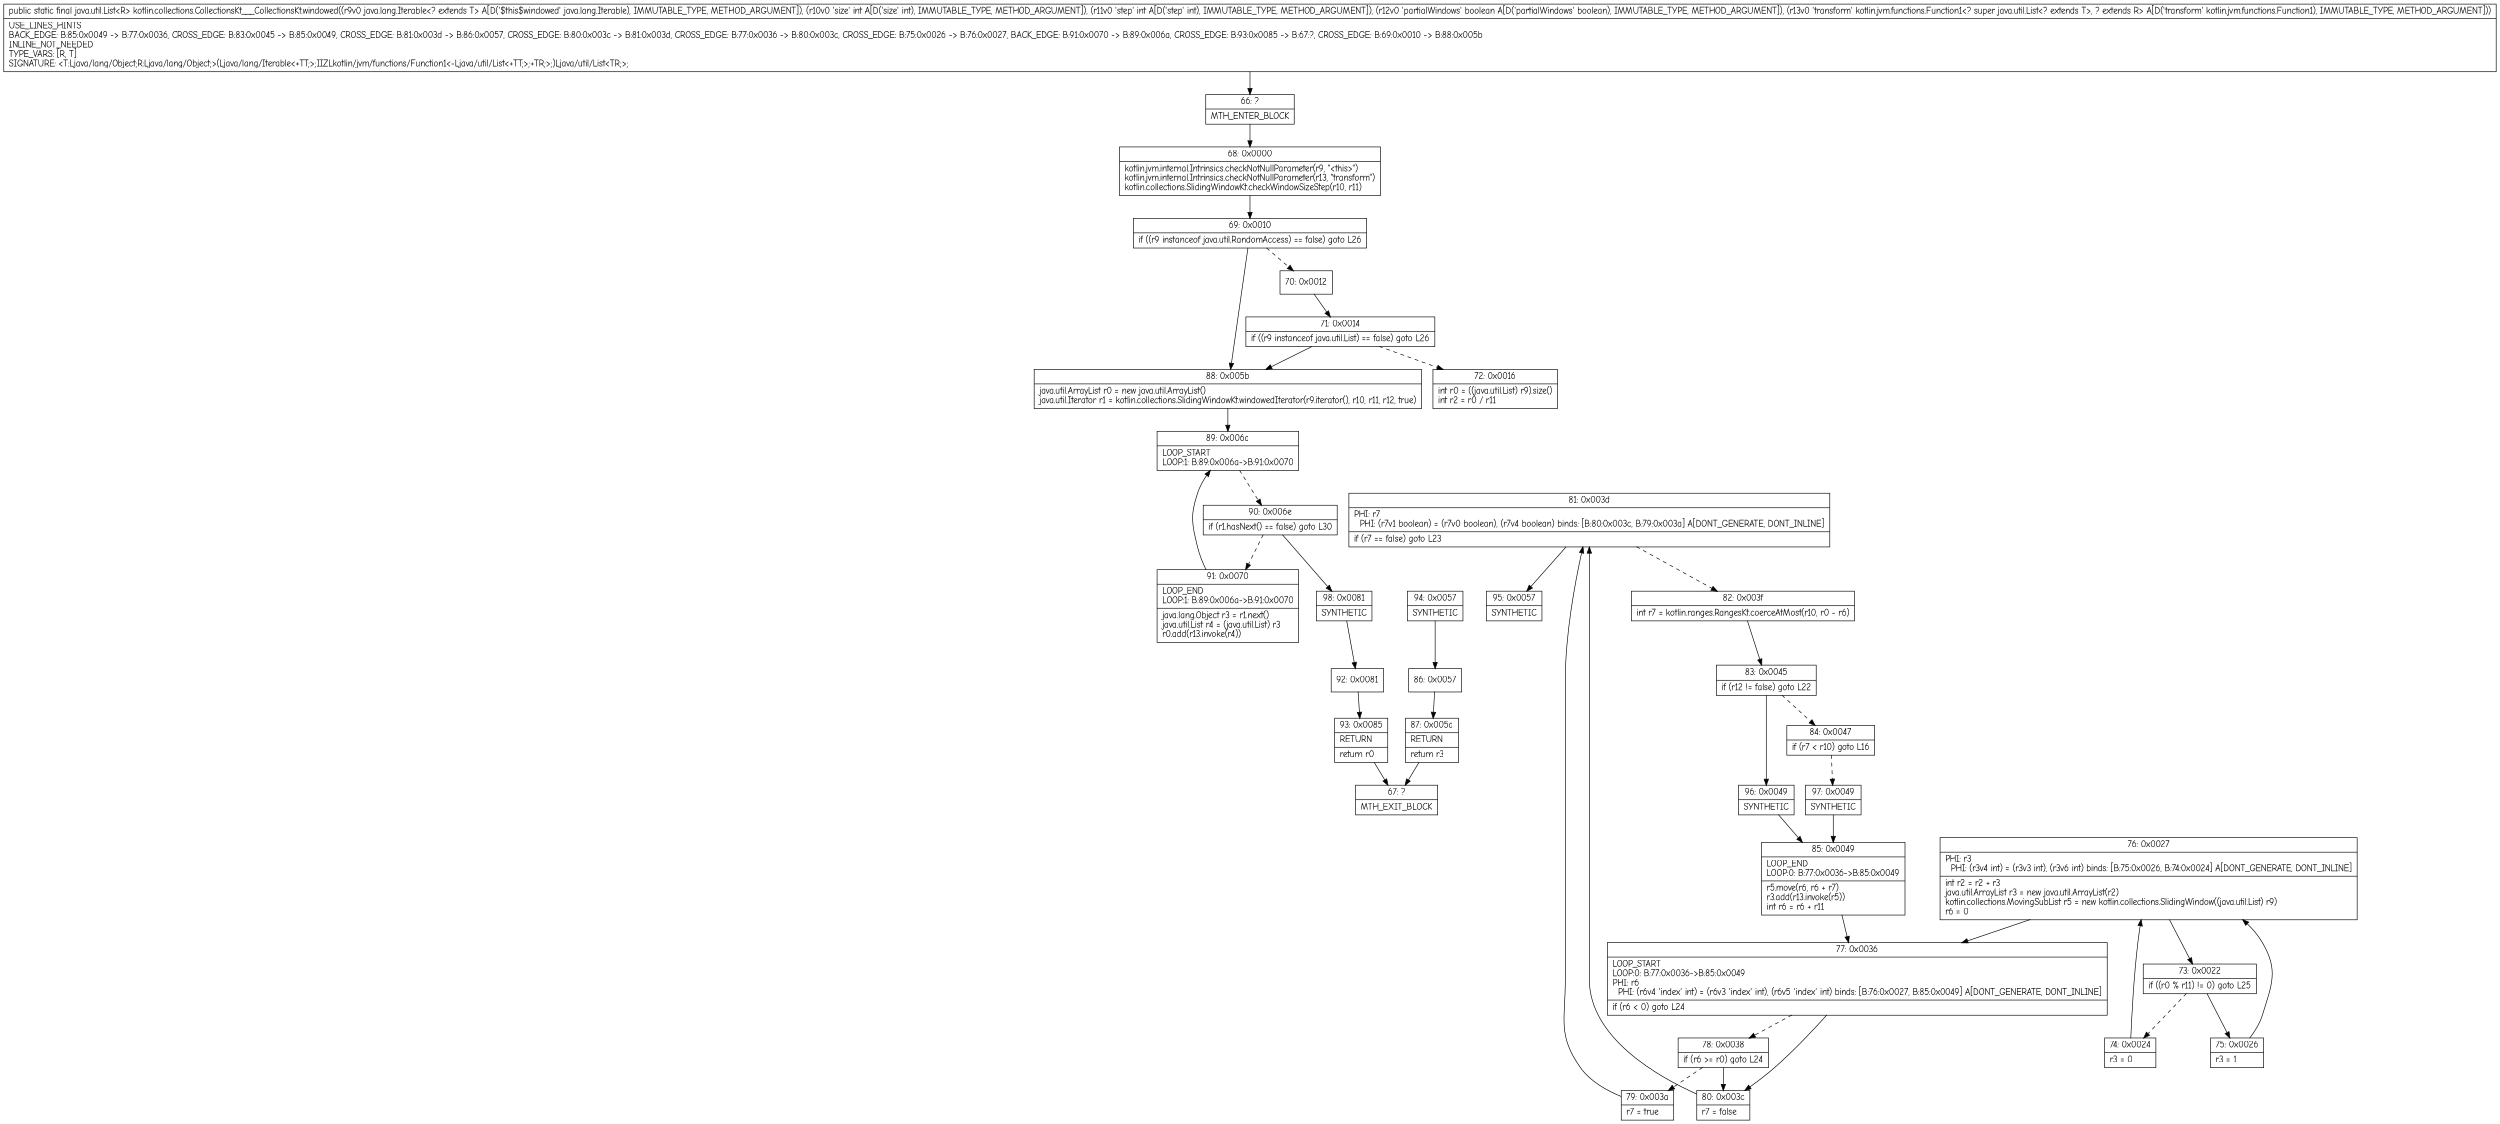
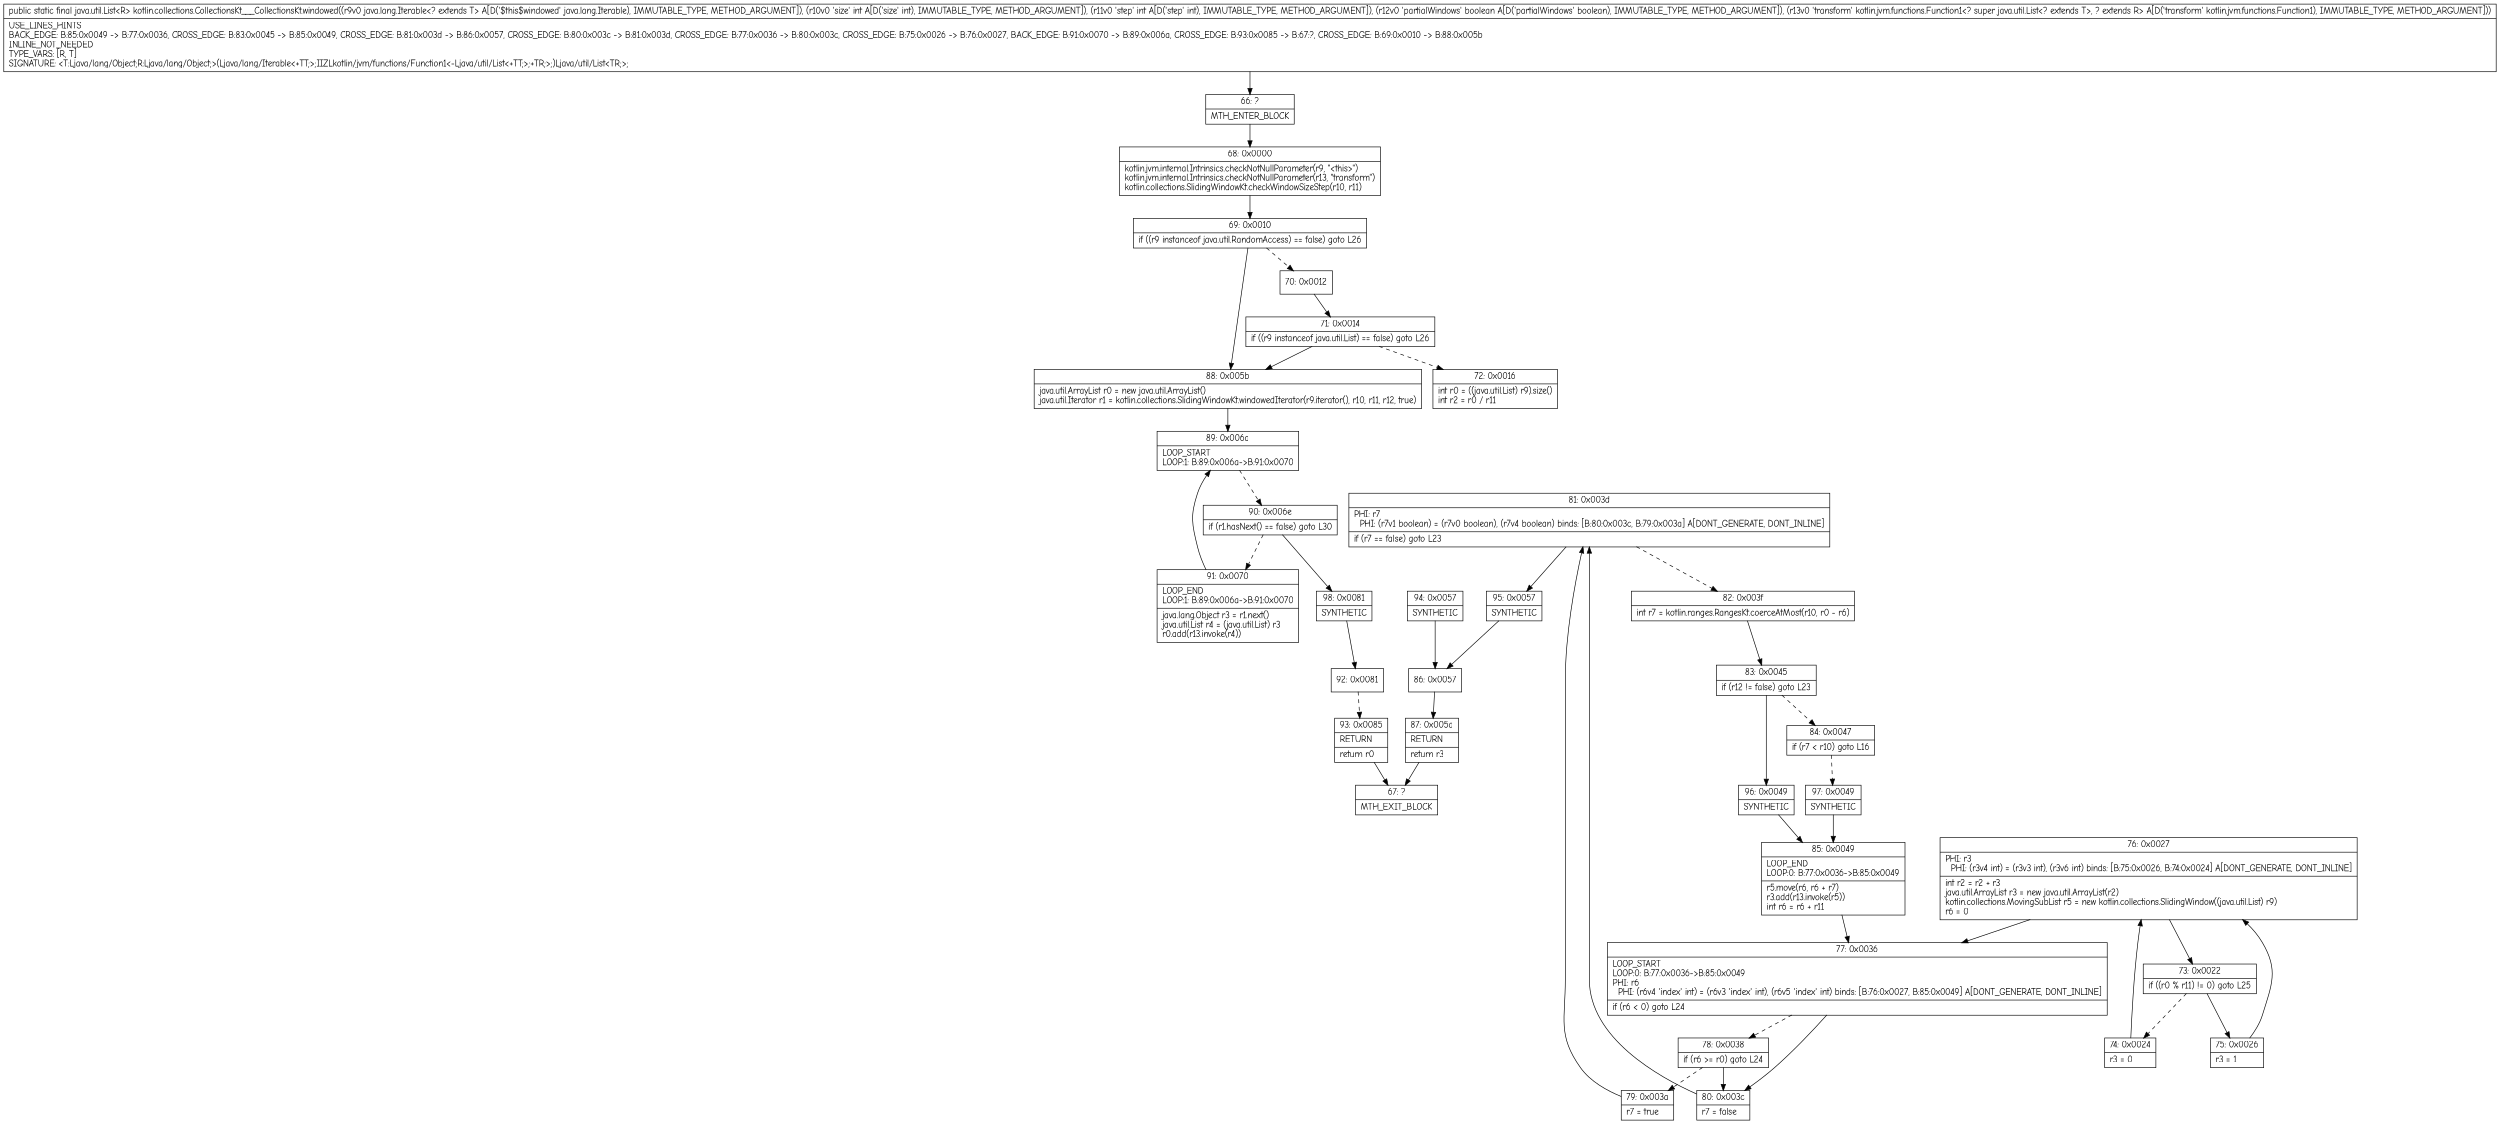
  digraph {
    fontname="Comic Neue"
    node [fontname="Comic Neue" shape=record]
    edge [fontname="Comic Neue"]
    n1 [label="{66\:\ ?|MTH_ENTER_BLOCK\l}"]
    n2 [label="{68\:\ 0x0000|kotlin.jvm.internal.Intrinsics.checkNotNullParameter(r9, \"\<this\>\")\lkotlin.jvm.internal.Intrinsics.checkNotNullParameter(r13, \"transform\")\lkotlin.collections.SlidingWindowKt.checkWindowSizeStep(r10, r11)\l}"]
    n3 [label="{69\:\ 0x0010|if ((r9 instanceof java.util.RandomAccess) == false) goto L26\l}"]
    n4 [label="{70\:\ 0x0012}"]
    n5 [label="{88\:\ 0x005b|java.util.ArrayList r0 = new java.util.ArrayList()\ljava.util.Iterator r1 = kotlin.collections.SlidingWindowKt.windowedIterator(r9.iterator(), r10, r11, r12, true)\l}"]
    n6 [label="{71\:\ 0x0014|if ((r9 instanceof java.util.List) == false) goto L26\l}"]
    n7 [label="{89\:\ 0x006a|LOOP_START\lLOOP:1: B:89:0x006a\-\>B:91:0x0070\l}"]
    n8 [label="{72\:\ 0x0016|int r0 = ((java.util.List) r9).size()\lint r2 = r0 \/ r11\l}"]
    n9 [label="{73\:\ 0x0022|if ((r0 % r11) != 0) goto L25\l}"]
    n10 [label="{74\:\ 0x0024|r3 = 0\l}"]
    n11 [label="{75\:\ 0x0026|r3 = 1\l}"]
    n12 [label="{76\:\ 0x0027|PHI: r3 \l  PHI: (r3v4 int) = (r3v3 int), (r3v6 int) binds: [B:75:0x0026, B:74:0x0024] A[DONT_GENERATE, DONT_INLINE]\l|int r2 = r2 + r3\ljava.util.ArrayList r3 = new java.util.ArrayList(r2)\lkotlin.collections.MovingSubList r5 = new kotlin.collections.SlidingWindow((java.util.List) r9)\lr6 = 0\l}"]
    n13 [label="{77\:\ 0x0036|LOOP_START\lLOOP:0: B:77:0x0036\-\>B:85:0x0049\lPHI: r6 \l  PHI: (r6v4 'index' int) = (r6v3 'index' int), (r6v5 'index' int) binds: [B:76:0x0027, B:85:0x0049] A[DONT_GENERATE, DONT_INLINE]\l|if (r6 \< 0) goto L24\l}"]
    n14 [label="{78\:\ 0x0038|if (r6 \>= r0) goto L24\l}"]
    n15 [label="{80\:\ 0x003c|r7 = false\l}"]
    n16 [label="{79\:\ 0x003a|r7 = true\l}"]
    n17 [label="{81\:\ 0x003d|PHI: r7 \l  PHI: (r7v1 boolean) = (r7v0 boolean), (r7v4 boolean) binds: [B:80:0x003c, B:79:0x003a] A[DONT_GENERATE, DONT_INLINE]\l|if (r7 == false) goto L23\l}"]
    n18 [label="{82\:\ 0x003f|int r7 = kotlin.ranges.RangesKt.coerceAtMost(r10, r0 \- r6)\l}"]
    n19 [label="{95\:\ 0x0057|SYNTHETIC\l}"]
-   n20 [label="{83\:\ 0x0045|if (r12 != false) goto L22\l}"]
+   n20 [label="{83\:\ 0x0045|if (r12 != false) goto L23\l}"]
    n21 [label="{86\:\ 0x0057}"]
    n22 [label="{84\:\ 0x0047|if (r7 \< r10) goto L16\l}"]
    n23 [label="{96\:\ 0x0049|SYNTHETIC\l}"]
    n24 [label="{97\:\ 0x0049|SYNTHETIC\l}"]
    n25 [label="{85\:\ 0x0049|LOOP_END\lLOOP:0: B:77:0x0036\-\>B:85:0x0049\l|r5.move(r6, r6 + r7)\lr3.add(r13.invoke(r5))\lint r6 = r6 + r11\l}"]
    n26 [label="{94\:\ 0x0057|SYNTHETIC\l}"]
    n27 [label="{87\:\ 0x005a|RETURN\l|return r3\l}"]
    n28 [label="{67\:\ ?|MTH_EXIT_BLOCK\l}"]
    n29 [label="{90\:\ 0x006e|if (r1.hasNext() == false) goto L30\l}"]
    n30 [label="{91\:\ 0x0070|LOOP_END\lLOOP:1: B:89:0x006a\-\>B:91:0x0070\l|java.lang.Object r3 = r1.next()\ljava.util.List r4 = (java.util.List) r3\lr0.add(r13.invoke(r4))\l}"]
    n31 [label="{98\:\ 0x0081|SYNTHETIC\l}"]
    n32 [label="{92\:\ 0x0081}"]
    n33 [label="{93\:\ 0x0085|RETURN\l|return r0\l}"]
    n34 [label="{public static final java.util.List\<R\> kotlin.collections.CollectionsKt___CollectionsKt.windowed((r9v0 java.lang.Iterable\<? extends T\> A[D('$this$windowed' java.lang.Iterable), IMMUTABLE_TYPE, METHOD_ARGUMENT]), (r10v0 'size' int A[D('size' int), IMMUTABLE_TYPE, METHOD_ARGUMENT]), (r11v0 'step' int A[D('step' int), IMMUTABLE_TYPE, METHOD_ARGUMENT]), (r12v0 'partialWindows' boolean A[D('partialWindows' boolean), IMMUTABLE_TYPE, METHOD_ARGUMENT]), (r13v0 'transform' kotlin.jvm.functions.Function1\<? super java.util.List\<? extends T\>, ? extends R\> A[D('transform' kotlin.jvm.functions.Function1), IMMUTABLE_TYPE, METHOD_ARGUMENT]))  | USE_LINES_HINTS\lBACK_EDGE: B:85:0x0049 \-\> B:77:0x0036, CROSS_EDGE: B:83:0x0045 \-\> B:85:0x0049, CROSS_EDGE: B:81:0x003d \-\> B:86:0x0057, CROSS_EDGE: B:80:0x003c \-\> B:81:0x003d, CROSS_EDGE: B:77:0x0036 \-\> B:80:0x003c, CROSS_EDGE: B:75:0x0026 \-\> B:76:0x0027, BACK_EDGE: B:91:0x0070 \-\> B:89:0x006a, CROSS_EDGE: B:93:0x0085 \-\> B:67:?, CROSS_EDGE: B:69:0x0010 \-\> B:88:0x005b\lINLINE_NOT_NEEDED\lTYPE_VARS: [R, T]\lSIGNATURE: \<T:Ljava\/lang\/Object;R:Ljava\/lang\/Object;\>(Ljava\/lang\/Iterable\<+TT;\>;IIZLkotlin\/jvm\/functions\/Function1\<\-Ljava\/util\/List\<+TT;\>;+TR;\>;)Ljava\/util\/List\<TR;\>;\l}"]
    n1 -> n2
    n2 -> n3
    n3 -> n4 [style=dashed]
    n3 -> n5
    n4 -> n6
    n5 -> n7
    n6 -> n5
    n6 -> n8 [style=dashed]
    n7 -> n29 [style=dashed]
    n9 -> n10 [style=dashed]
    n9 -> n11
    n10 -> n12
    n11 -> n12
    n12 -> n9
    n12 -> n13
    n13 -> n14 [style=dashed]
    n13 -> n15
    n14 -> n15
    n14 -> n16 [style=dashed]
    n15 -> n17
    n16 -> n17
    n17 -> n18 [style=dashed]
    n17 -> n19
    n18 -> n20
+   n19 -> n21
    n20 -> n22 [style=dashed]
    n20 -> n23
    n21 -> n27
    n22 -> n24 [style=dashed]
    n23 -> n25
    n24 -> n25
    n25 -> n13
    n26 -> n21
    n27 -> n28
    n29 -> n30 [style=dashed]
    n29 -> n31
    n30 -> n7
    n31 -> n32
-   n32 -> n33
+   n32 -> n33 [style=dashed]
    n33 -> n28
    n34 -> n1
  }
